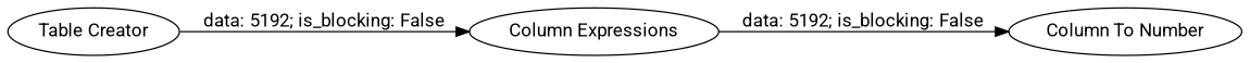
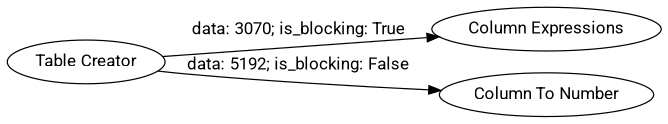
  digraph {
    fontname=Roboto
    rankdir=LR
    node [fontname=Roboto]
    edge [fontname=Roboto]
    n1 [label="Column Expressions"]
    n2 [label="Column To Number"]
    n3 [label="Table Creator"]
-   n1 -> n2 [label="data: 5192; is_blocking: False"]
-   n3 -> n1 [label="data: 5192; is_blocking: False"]
+   n3 -> n2 [label="data: 5192; is_blocking: False"]
+   n3 -> n1 [label="data: 3070; is_blocking: True"]
  }
